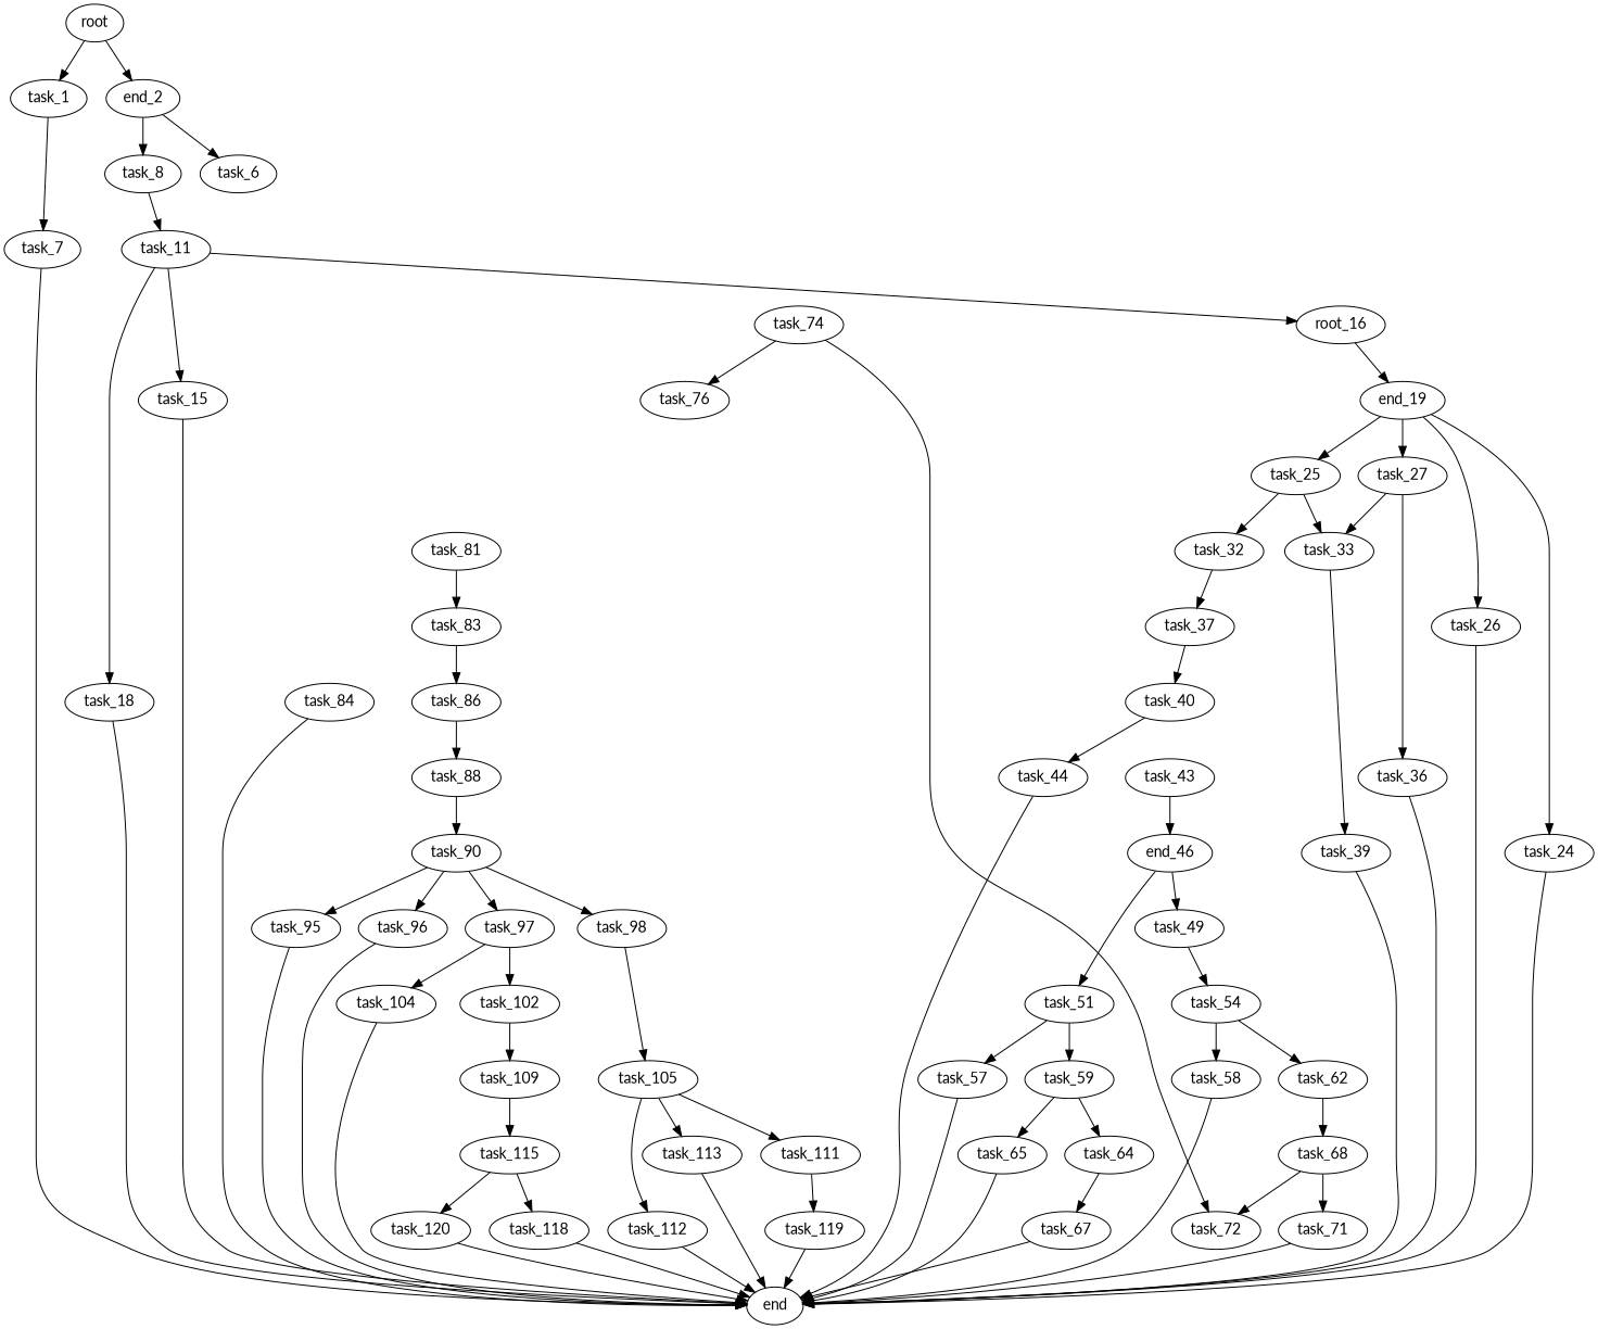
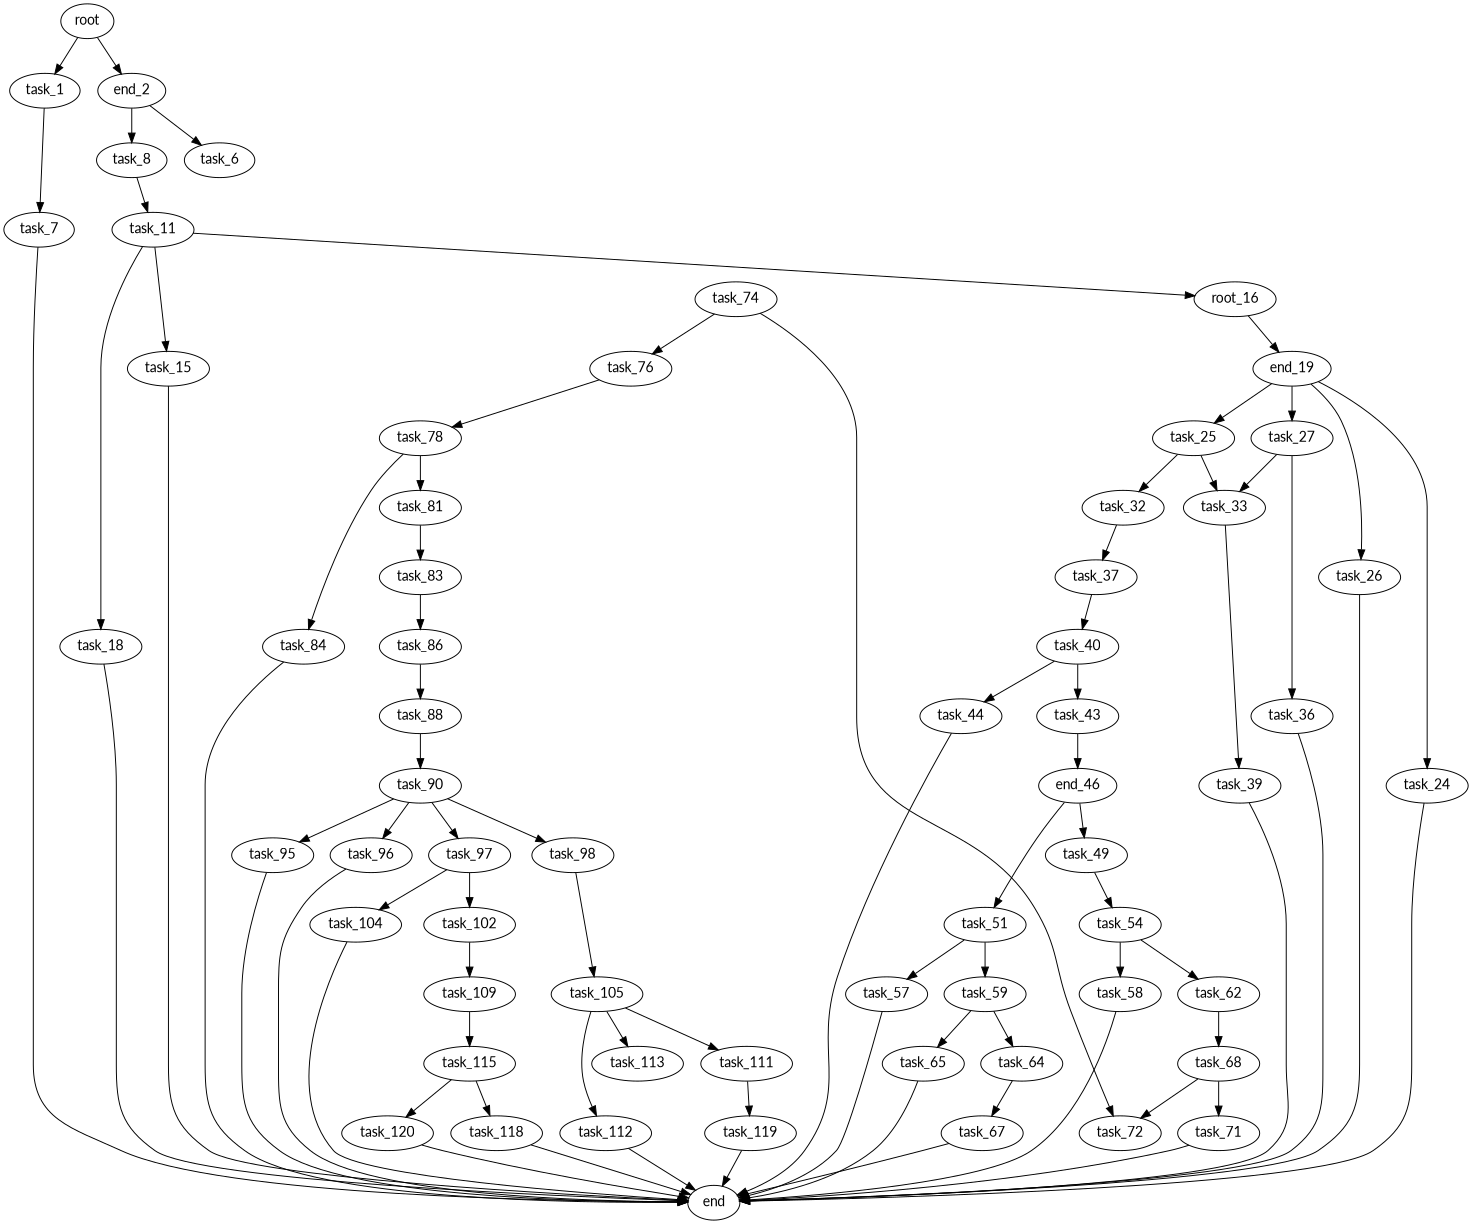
  digraph {
    fontname=Lato
    node [fontname=Lato]
    edge [fontname=Lato]
    root
    task_1
    n3 [label=end_2]
    task_7
    task_6
    task_8
    end
    task_11
    task_15
    n10 [label=root_16]
    task_18
    n12 [label=end_19]
    task_24
    task_25
    task_26
    task_27
    task_32
    task_33
    task_36
    task_37
    task_39
    task_40
    task_43
    task_44
    n25 [label=end_46]
    task_49
    task_51
    task_54
    task_57
    task_59
    task_58
    task_62
    task_64
    task_65
    task_68
    task_67
    task_71
    task_72
    task_74
    task_76
+   task_78
    task_81
    task_84
    task_83
    task_86
    task_88
    task_90
    task_95
    task_96
    task_97
    task_98
    task_102
    task_104
    task_105
    task_109
    task_111
    task_112
    task_113
    task_115
    task_119
    task_118
    task_120
    root -> task_1
    root -> n3
    task_1 -> task_7
    n3 -> task_6
    n3 -> task_8
    task_7 -> end
    task_8 -> task_11
    task_11 -> task_15
    task_11 -> n10
    task_11 -> task_18
    task_15 -> end
    n10 -> n12
    task_18 -> end
    n12 -> task_24
    n12 -> task_25
    n12 -> task_26
    n12 -> task_27
    task_24 -> end
    task_25 -> task_32
    task_25 -> task_33
    task_26 -> end
    task_27 -> task_33
    task_27 -> task_36
    task_32 -> task_37
    task_33 -> task_39
    task_36 -> end
    task_37 -> task_40
    task_39 -> end
+   task_40 -> task_43
    task_40 -> task_44
    task_43 -> n25
    task_44 -> end
    n25 -> task_49
    n25 -> task_51
    task_49 -> task_54
    task_51 -> task_57
    task_51 -> task_59
    task_54 -> task_58
    task_54 -> task_62
    task_57 -> end
    task_59 -> task_64
    task_59 -> task_65
    task_58 -> end
    task_62 -> task_68
    task_64 -> task_67
    task_65 -> end
    task_68 -> task_71
    task_68 -> task_72
    task_67 -> end
    task_71 -> end
    task_74 -> task_72
    task_74 -> task_76
+   task_76 -> task_78
+   task_78 -> task_81
+   task_78 -> task_84
    task_81 -> task_83
    task_84 -> end
    task_83 -> task_86
    task_86 -> task_88
    task_88 -> task_90
    task_90 -> task_95
    task_90 -> task_96
    task_90 -> task_97
    task_90 -> task_98
    task_95 -> end
    task_96 -> end
    task_97 -> task_102
    task_97 -> task_104
    task_98 -> task_105
    task_102 -> task_109
    task_104 -> end
    task_105 -> task_111
    task_105 -> task_112
    task_105 -> task_113
    task_109 -> task_115
    task_111 -> task_119
    task_112 -> end
-   task_113 -> end
    task_115 -> task_118
    task_115 -> task_120
    task_119 -> end
    task_118 -> end
    task_120 -> end
  }
